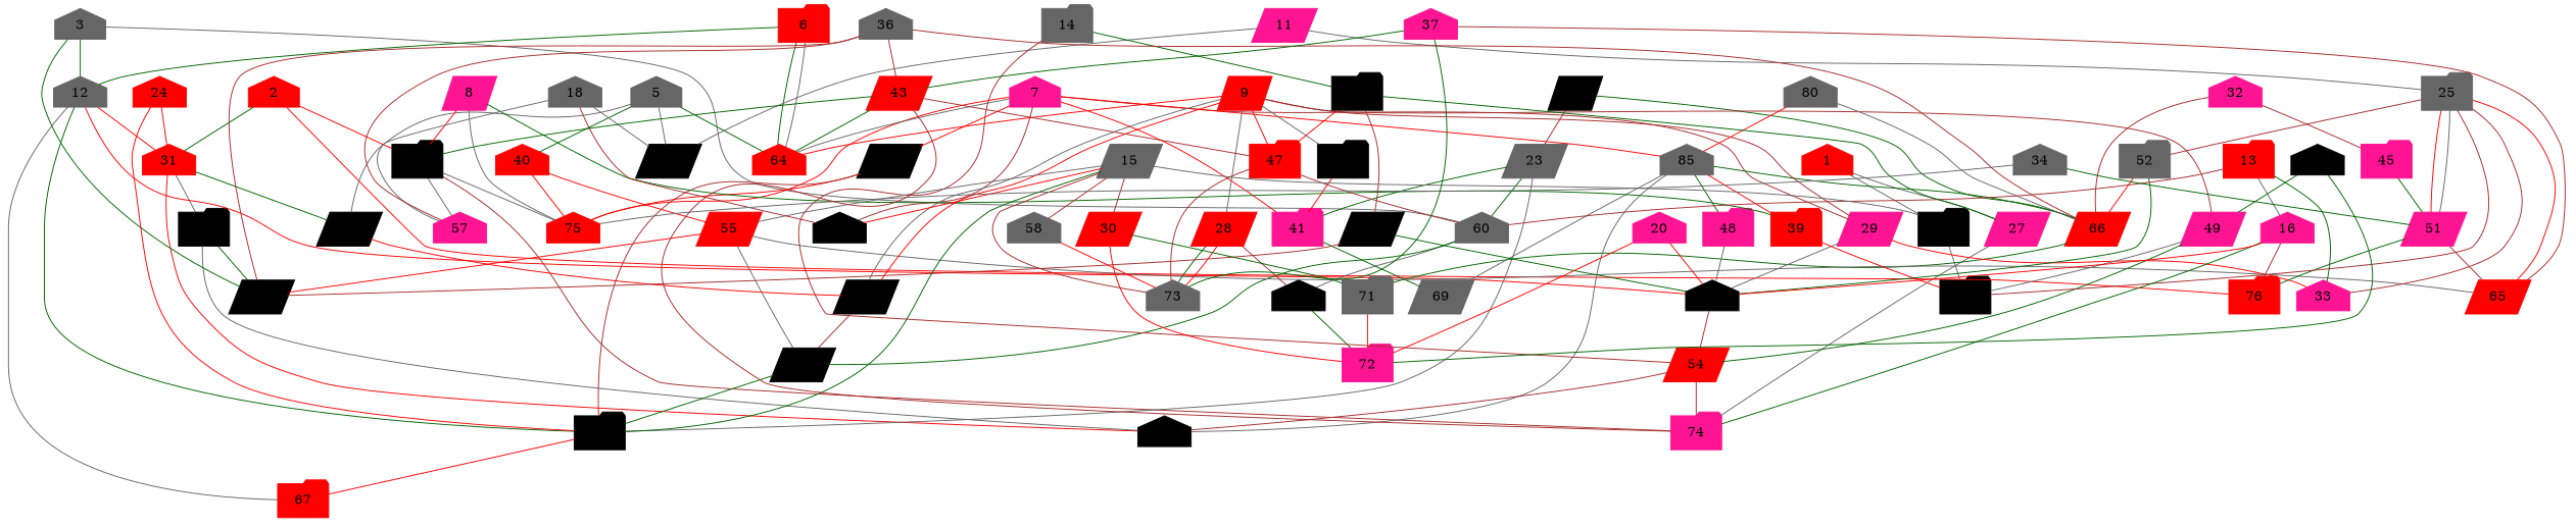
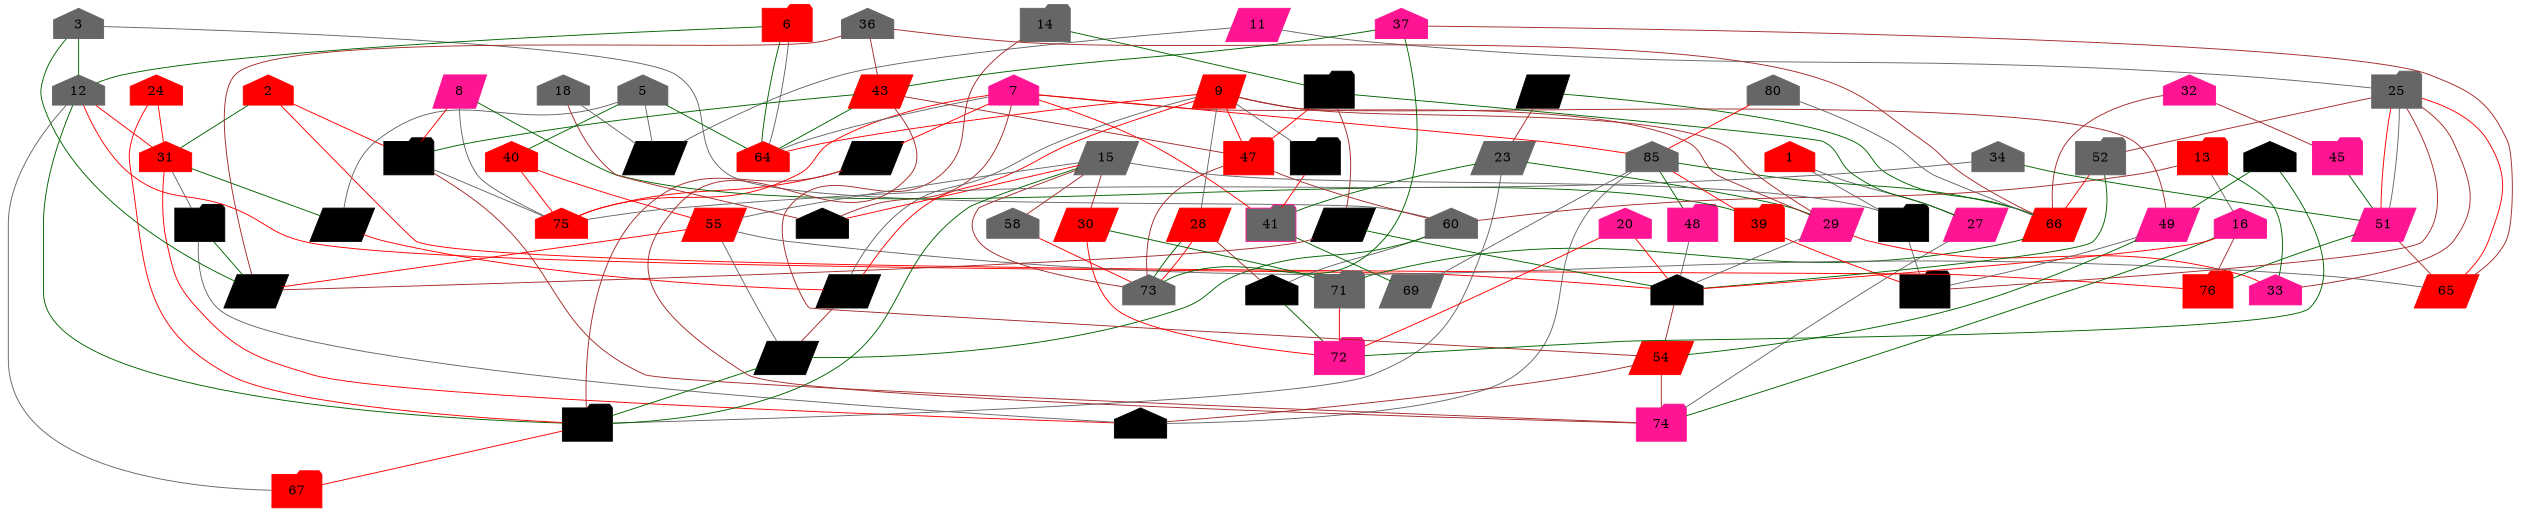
  graph {
    node [color=red shape=house style=filled]
    edge [color=darkgreen]
    17 [color=black shape=folder]
    1
    27 [color=deeppink shape=parallelogram]
    56 [color=black shape=folder]
    74 [color=deeppink shape=folder]
    2
    31
    46 [color=black shape=folder]
    76 [shape=folder]
    44 [color=black shape=parallelogram]
    38 [color=black shape=folder]
    68 [color=black]
    75
-   57 [color=deeppink]
    3 [color=gray40]
    12 [color=gray40]
    60 [color=gray40]
    62 [color=black shape=parallelogram]
    53 [color=black]
    63 [color=black shape=folder]
    67 [shape=folder]
    70 [color=black]
    61 [color=black shape=parallelogram]
    4 [color=black shape=parallelogram]
    23 [color=gray40 shape=parallelogram]
    66 [shape=parallelogram]
    29 [color=deeppink shape=parallelogram]
-   41 [color=deeppink shape=folder]
+   41 [color=deeppink shape=folder fillcolor=gray40]
    71 [color=gray40 shape=folder]
    5 [color=gray40]
    40
    64
    77 [color=black shape=parallelogram]
    55 [shape=parallelogram]
    59 [color=black shape=parallelogram]
    6 [shape=folder]
    7 [color=deeppink]
    22 [color=black shape=parallelogram]
    n39 [color=gray40 label=85]
    42 [color=black]
    33 [color=deeppink]
    39 [shape=folder]
    48 [color=deeppink shape=folder]
    69 [color=gray40 shape=parallelogram]
    45 [color=deeppink shape=folder]
    51 [color=deeppink shape=parallelogram]
    8 [color=deeppink shape=parallelogram]
    72 [color=deeppink shape=folder]
    9 [shape=parallelogram]
    26 [color=black shape=folder]
    28 [shape=parallelogram]
    47 [shape=folder]
    49 [color=deeppink shape=parallelogram]
    73 [color=gray40]
    54 [shape=parallelogram]
    n56 [color=gray40 label=80]
    11 [color=deeppink shape=parallelogram]
    25 [color=gray40 shape=folder]
    52 [color=gray40 shape=folder]
    65 [shape=parallelogram]
    13 [shape=folder]
    16 [color=deeppink]
    14 [color=gray40 shape=folder]
    19 [color=black shape=folder]
    50 [color=black shape=parallelogram]
    15 [color=gray40 shape=parallelogram]
    30 [shape=parallelogram]
    58 [color=gray40]
    18 [color=gray40]
    20 [color=deeppink]
    21 [color=black]
    24
    32 [color=deeppink]
    34 [color=gray40]
    36 [color=gray40]
    43 [shape=parallelogram]
    37 [color=deeppink]
    17 -- 56 [color=gray40]
    1 -- 17 [color=gray40]
    1 -- 27 [color=gray40]
    27 -- 74 [color=gray40]
    2 -- 31
    2 -- 46 [color=red]
    2 -- 76 [color=red]
    31 -- 44
    31 -- 38 [color=gray40]
    31 -- 68 [color=red]
    46 -- 74 [color=brown]
    46 -- 75 [color=gray40]
-   46 -- 57 [color=gray40]
    44 -- 59 [color=red]
    38 -- 68 [color=gray40]
    38 -- 62
    3 -- 12
    3 -- 60 [color=gray40]
    3 -- 62
    12 -- 31 [color=red]
    12 -- 53 [color=red]
    12 -- 63
    12 -- 67 [color=gray40]
    60 -- 70 [color=gray40]
    60 -- 61
    53 -- 54 [color=brown]
    63 -- 67 [color=red]
    70 -- 72
    61 -- 63
    4 -- 23 [color=brown]
    4 -- 66
    23 -- 63 [color=gray40]
-   23 -- 60
+   23 -- 29
    23 -- 41
    66 -- 71
    29 -- 53 [color=gray40]
    29 -- 33 [color=red]
    41 -- 69
    71 -- 72 [color=red]
    5 -- 44 [color=gray40]
    5 -- 40
    5 -- 64
    5 -- 77 [color=gray40]
    40 -- 75 [color=red]
    40 -- 55 [color=red]
    55 -- 62 [color=red]
    55 -- 61 [color=gray40]
    55 -- 65 [color=gray40]
    59 -- 61 [color=brown]
    6 -- 12
    6 -- 64
    6 -- 64 [color=gray40]
    7 -- 75 [color=red]
    7 -- 29 [color=brown]
    7 -- 41 [color=red]
    7 -- 64 [color=gray40]
    7 -- 22 [color=red]
    7 -- n39 [color=red]
    7 -- 42 [color=brown]
    22 -- 75 [color=red]
    22 -- 63 [color=brown]
    n39 -- 68 [color=gray40]
    n39 -- 66
    n39 -- 39 [color=red]
    n39 -- 48
    n39 -- 69 [color=gray40]
    39 -- 56 [color=red]
    48 -- 53 [color=gray40]
    45 -- 51
    51 -- 76
    51 -- 65 [color=brown]
    8 -- 46 [color=red]
    8 -- 75 [color=gray40]
    8 -- 39
    9 -- 29 [color=brown]
    9 -- 64 [color=red]
    9 -- 59 [color=gray40]
    9 -- 59 [color=red]
    9 -- 26 [color=gray40]
    9 -- 28 [color=gray40]
    9 -- 47 [color=red]
    9 -- 49 [color=brown]
    26 -- 41 [color=red]
    28 -- 70 [color=brown]
    28 -- 73
    28 -- 73 [color=red]
    47 -- 60 [color=brown]
    47 -- 73 [color=brown]
    49 -- 56 [color=gray40]
    49 -- 54
    54 -- 74 [color=brown]
    54 -- 68 [color=brown]
    n56 -- 66 [color=gray40]
    n56 -- n39 [color=red]
    11 -- 77 [color=gray40]
    11 -- 25 [color=gray40]
    25 -- 56 [color=brown]
    25 -- 33 [color=brown]
    25 -- 51 [color=red]
    25 -- 51 [color=gray40]
    25 -- 52 [color=brown]
    25 -- 65 [color=red]
    52 -- 53
    52 -- 66 [color=red]
    13 -- 60 [color=brown]
    13 -- 33
    13 -- 16 [color=gray40]
    16 -- 74
    16 -- 76 [color=brown]
    16 -- 53 [color=red]
    14 -- 54 [color=brown]
    14 -- 19
    19 -- 27
    19 -- 47 [color=red]
    19 -- 50 [color=brown]
    50 -- 62 [color=brown]
    50 -- 53
    15 -- 17 [color=gray40]
    15 -- 63
    15 -- 55 [color=gray40]
    15 -- 42 [color=red]
    15 -- 73 [color=brown]
    15 -- 30 [color=brown]
    15 -- 58 [color=brown]
    30 -- 71
    30 -- 72 [color=red]
    58 -- 73 [color=red]
-   18 -- 57 [color=gray40]
    18 -- 77 [color=gray40]
    18 -- 42 [color=brown]
    20 -- 53 [color=red]
    20 -- 72 [color=red]
    21 -- 72
    21 -- 49
    24 -- 31 [color=red]
    24 -- 63 [color=red]
    32 -- 66 [color=brown]
    32 -- 45 [color=brown]
    34 -- 75 [color=gray40]
    34 -- 51
-   36 -- 57 [color=brown]
    36 -- 62 [color=brown]
    36 -- 66 [color=brown]
    36 -- 43 [color=brown]
    43 -- 74 [color=brown]
    43 -- 46
    43 -- 64
    43 -- 47 [color=brown]
    37 -- 73
    37 -- 65 [color=brown]
    37 -- 43
  }
